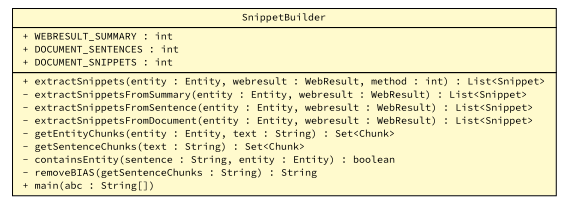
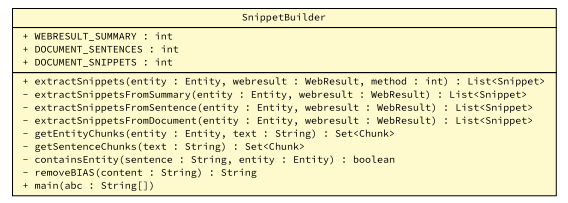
  digraph {
    nodesep=0.25
    ranksep=0.5
    fontname="Source Code Pro"
-   n1 [fontcolor=black fontname="Source Code Pro" fontsize=10.0 label=<<table title="tud.iir.extraction.snippet.SnippetBuilder" border="0" cellborder="1" cellspacing="0" cellpadding="2" port="p" bgcolor="lemonChiffon" href="./SnippetBuilder.html"> 		<tr><td><table border="0" cellspacing="0" cellpadding="1"> <tr><td align="center" balign="center"> SnippetBuilder </td></tr> 		</table></td></tr> 		<tr><td><table border="0" cellspacing="0" cellpadding="1"> <tr><td align="left" balign="left"> + WEBRESULT_SUMMARY : int </td></tr> <tr><td align="left" balign="left"> + DOCUMENT_SENTENCES : int </td></tr> <tr><td align="left" balign="left"> + DOCUMENT_SNIPPETS : int </td></tr> 		</table></td></tr> 		<tr><td><table border="0" cellspacing="0" cellpadding="1"> <tr><td align="left" balign="left"> + extractSnippets(entity : Entity, webresult : WebResult, method : int) : List&lt;Snippet&gt; </td></tr> <tr><td align="left" balign="left"> - extractSnippetsFromSummary(entity : Entity, webresult : WebResult) : List&lt;Snippet&gt; </td></tr> <tr><td align="left" balign="left"> - extractSnippetsFromSentence(entity : Entity, webresult : WebResult) : List&lt;Snippet&gt; </td></tr> <tr><td align="left" balign="left"> - extractSnippetsFromDocument(entity : Entity, webresult : WebResult) : List&lt;Snippet&gt; </td></tr> <tr><td align="left" balign="left"> - getEntityChunks(entity : Entity, text : String) : Set&lt;Chunk&gt; </td></tr> <tr><td align="left" balign="left"> - getSentenceChunks(text : String) : Set&lt;Chunk&gt; </td></tr> <tr><td align="left" balign="left"> - containsEntity(sentence : String, entity : Entity) : boolean </td></tr> <tr><td align="left" balign="left"> - removeBIAS(getSentenceChunks : String) : String </td></tr> <tr><td align="left" balign="left"> + main(abc : String[]) </td></tr> 		</table></td></tr> 		</table>> shape=plaintext]
+   n1 [fontcolor=black fontname="Source Code Pro" fontsize=10.0 label=<<table title="tud.iir.extraction.snippet.SnippetBuilder" border="0" cellborder="1" cellspacing="0" cellpadding="2" port="p" bgcolor="lemonChiffon" href="./SnippetBuilder.html"> 		<tr><td><table border="0" cellspacing="0" cellpadding="1"> <tr><td align="center" balign="center"> SnippetBuilder </td></tr> 		</table></td></tr> 		<tr><td><table border="0" cellspacing="0" cellpadding="1"> <tr><td align="left" balign="left"> + WEBRESULT_SUMMARY : int </td></tr> <tr><td align="left" balign="left"> + DOCUMENT_SENTENCES : int </td></tr> <tr><td align="left" balign="left"> + DOCUMENT_SNIPPETS : int </td></tr> 		</table></td></tr> 		<tr><td><table border="0" cellspacing="0" cellpadding="1"> <tr><td align="left" balign="left"> + extractSnippets(entity : Entity, webresult : WebResult, method : int) : List&lt;Snippet&gt; </td></tr> <tr><td align="left" balign="left"> - extractSnippetsFromSummary(entity : Entity, webresult : WebResult) : List&lt;Snippet&gt; </td></tr> <tr><td align="left" balign="left"> - extractSnippetsFromSentence(entity : Entity, webresult : WebResult) : List&lt;Snippet&gt; </td></tr> <tr><td align="left" balign="left"> - extractSnippetsFromDocument(entity : Entity, webresult : WebResult) : List&lt;Snippet&gt; </td></tr> <tr><td align="left" balign="left"> - getEntityChunks(entity : Entity, text : String) : Set&lt;Chunk&gt; </td></tr> <tr><td align="left" balign="left"> - getSentenceChunks(text : String) : Set&lt;Chunk&gt; </td></tr> <tr><td align="left" balign="left"> - containsEntity(sentence : String, entity : Entity) : boolean </td></tr> <tr><td align="left" balign="left"> - removeBIAS(content : String) : String </td></tr> <tr><td align="left" balign="left"> + main(abc : String[]) </td></tr> 		</table></td></tr> 		</table>> shape=plaintext]
  }
